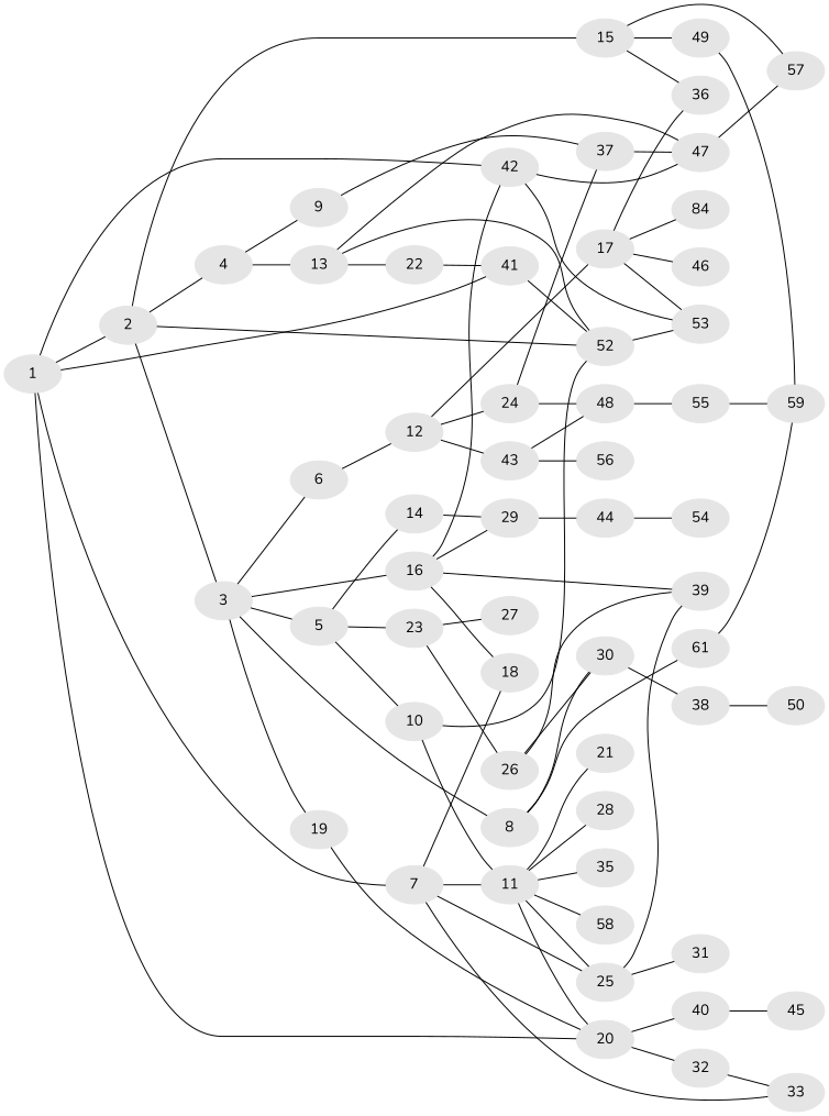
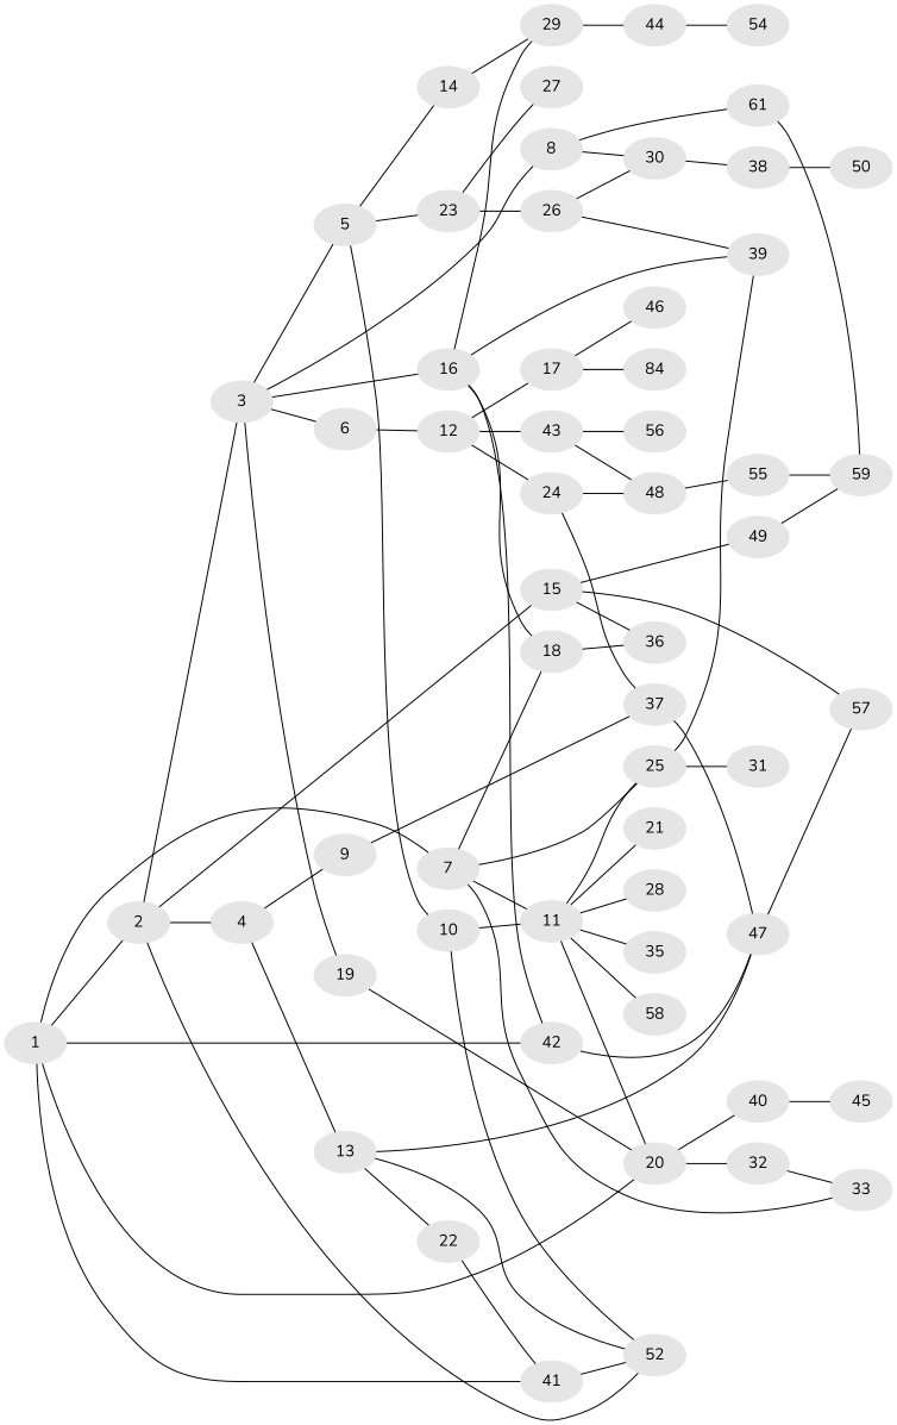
  graph {
    fontname=Nunito
    rankdir=LR
    node [color=gray90 fontname=Nunito style=filled]
    edge [fontname=Nunito]
    1
    2
    7
    20
    41
    42
    3
    4
    15
    52
    11
    18
    25
    33
    9
    37
    32
    40
    47
-   53
    5
    6
    8
    16
    19
    13
    36
    49
    57
    10
    14
    23
    12
    30
    n35 [label=61]
    29
    39
    22
    26
    27
    17
    24
    43
    21
    28
    35
    58
    31
    38
    59
    n51 [label=84]
    46
    48
    56
    44
    45
    55
    54
    50
    1 -- 2
    1 -- 7
    1 -- 20
    1 -- 41
    1 -- 42
    2 -- 3
    2 -- 4
    2 -- 15
    2 -- 52
    7 -- 11
    7 -- 18
    7 -- 25
    7 -- 33
    20 -- 32
    20 -- 40
    41 -- 52
    42 -- 47
-   42 -- 53
    3 -- 5
    3 -- 6
    3 -- 8
    3 -- 16
    3 -- 19
    4 -- 9
    4 -- 13
    15 -- 36
    15 -- 49
    15 -- 57
-   52 -- 53
    11 -- 20
    11 -- 25
    11 -- 21
    11 -- 28
    11 -- 35
    11 -- 58
-   17 -- 36
+   18 -- 36
    25 -- 39
    25 -- 31
    9 -- 37
    37 -- 47
    32 -- 33
    40 -- 45
    47 -- 57
    5 -- 10
    5 -- 14
    5 -- 23
    6 -- 12
    8 -- 30
    8 -- n35
    16 -- 42
    16 -- 18
    16 -- 29
    16 -- 39
    19 -- 20
    13 -- 52
    13 -- 47
    13 -- 22
    49 -- 59
    10 -- 52
    10 -- 11
    14 -- 29
    23 -- 26
    23 -- 27
    12 -- 17
    12 -- 24
    12 -- 43
    30 -- 38
    n35 -- 59
    29 -- 44
    22 -- 41
    26 -- 30
    26 -- 39
-   17 -- 53
    17 -- n51
    17 -- 46
    24 -- 37
    24 -- 48
    43 -- 48
    43 -- 56
    38 -- 50
    48 -- 55
    44 -- 54
    55 -- 59
  }
